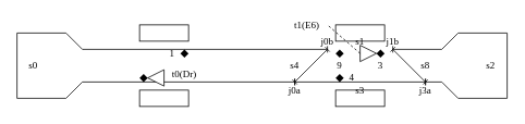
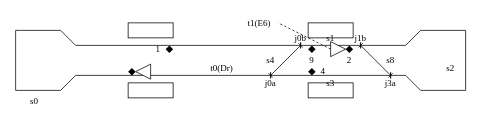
  <mxCell id="0" />
  <mxCell id="1" parent="0" />
  <mxCell id="2" value="" style="rounded=0;whiteSpace=wrap;html=1;" parent="1" vertex="1"><mxGeometry x="410" y="110" width="60" height="20" as="geometry" /></mxCell>
  <mxCell id="3" value="" style="rounded=0;whiteSpace=wrap;html=1;" parent="1" vertex="1"><mxGeometry x="410" y="30" width="60" height="20" as="geometry" /></mxCell>
  <mxCell id="4" value="" style="endArrow=baseDash;html=1;rounded=0;startArrow=baseDash;startFill=0;endFill=0;exitX=0.5;exitY=1;exitDx=0;exitDy=0;" parent="1" source="12" edge="1"><mxGeometry width="50" height="50" relative="1" as="geometry"><mxPoint x="370" y="60" as="sourcePoint" /><mxPoint x="360" y="100" as="targetPoint" /><Array as="points"><mxPoint x="100" y="60" /><mxPoint x="80" y="40" /><mxPoint x="20" y="40" /><mxPoint x="20" y="120" /><mxPoint x="80" y="120" /><mxPoint x="100" y="100" /></Array></mxGeometry></mxCell>
  <mxCell id="5" value="" style="endArrow=baseDash;html=1;rounded=0;startArrow=baseDash;startFill=0;endFill=0;entryX=0.5;entryY=0;entryDx=0;entryDy=0;" parent="1" target="13" edge="1"><mxGeometry width="50" height="50" relative="1" as="geometry"><mxPoint x="360" y="100" as="sourcePoint" /><mxPoint x="500" y="100" as="targetPoint" /></mxGeometry></mxCell>
+ <mxCell id="6" value="" style="endArrow=baseDash;html=1;rounded=0;startArrow=baseDash;startFill=0;endFill=0;exitX=0.5;exitY=1;exitDx=0;exitDy=0;entryX=0.5;entryY=1;entryDx=0;entryDy=0;" parent="1" source="12" target="14" edge="1"><mxGeometry width="50" height="50" relative="1" as="geometry"><mxPoint x="380" y="60" as="sourcePoint" /><mxPoint x="460" y="60" as="targetPoint" /></mxGeometry></mxCell>
  <mxCell id="7" value="" style="endArrow=baseDash;html=1;rounded=0;startArrow=baseDash;startFill=0;endFill=0;" parent="1" edge="1"><mxGeometry width="50" height="50" relative="1" as="geometry"><mxPoint x="360" y="100" as="sourcePoint" /><mxPoint x="400" y="60" as="targetPoint" /></mxGeometry></mxCell>
  <mxCell id="8" value="" style="endArrow=baseDash;html=1;rounded=0;startArrow=baseDash;startFill=0;endFill=0;" parent="1" edge="1"><mxGeometry width="50" height="50" relative="1" as="geometry"><mxPoint x="520" y="100" as="sourcePoint" /><mxPoint x="480" y="60" as="targetPoint" /></mxGeometry></mxCell>
  <mxCell id="9" value="" style="endArrow=baseDash;html=1;rounded=0;startArrow=baseDash;startFill=0;endFill=0;exitX=0.5;exitY=1;exitDx=0;exitDy=0;" parent="1" source="14" edge="1"><mxGeometry width="50" height="50" relative="1" as="geometry"><mxPoint x="460" y="60" as="sourcePoint" /><mxPoint x="520" y="100" as="targetPoint" /><Array as="points"><mxPoint x="540" y="60" /><mxPoint x="560" y="40" /><mxPoint x="620" y="40" /><mxPoint x="620" y="120" /><mxPoint x="560" y="120" /><mxPoint x="540" y="100" /></Array></mxGeometry></mxCell>
  <mxCell id="10" value="" style="rounded=0;whiteSpace=wrap;html=1;" parent="1" vertex="1"><mxGeometry x="170" y="30" width="60" height="20" as="geometry" /></mxCell>
  <mxCell id="11" value="j0a" style="text;html=1;strokeColor=none;fillColor=none;align=center;verticalAlign=middle;whiteSpace=wrap;rounded=0;fontFamily=Lucida Console;" parent="1" vertex="1"><mxGeometry x="340" y="100" width="40" height="20" as="geometry" /></mxCell>
  <mxCell id="12" value="j0b" style="text;html=1;strokeColor=none;fillColor=none;align=center;verticalAlign=middle;whiteSpace=wrap;rounded=0;fontFamily=Lucida Console;" parent="1" vertex="1"><mxGeometry x="380" y="40" width="40" height="20" as="geometry" /></mxCell>
  <mxCell id="13" value="j3a" style="text;html=1;strokeColor=none;fillColor=none;align=center;verticalAlign=middle;whiteSpace=wrap;rounded=0;fontFamily=Lucida Console;" parent="1" vertex="1"><mxGeometry x="500" y="100" width="40" height="20" as="geometry" /></mxCell>
  <mxCell id="14" value="j1b" style="text;html=1;strokeColor=none;fillColor=none;align=center;verticalAlign=middle;whiteSpace=wrap;rounded=0;fontFamily=Lucida Console;" parent="1" vertex="1"><mxGeometry x="460" y="40" width="40" height="20" as="geometry" /></mxCell>
- <mxCell id="15" value="s0" style="text;html=1;strokeColor=none;fillColor=none;align=center;verticalAlign=middle;whiteSpace=wrap;rounded=0;fontFamily=Lucida Console;" parent="1" vertex="1"><mxGeometry x="20" y="70" width="40" height="20" as="geometry" /></mxCell>
+ <mxCell id="15" value="s0" style="text;html=1;strokeColor=none;fillColor=none;align=center;verticalAlign=middle;whiteSpace=wrap;rounded=0;fontFamily=Lucida Console;" parent="1" vertex="1"><mxGeometry x="25" y="125" width="40" height="20" as="geometry" /></mxCell>
  <mxCell id="16" value="s1" style="text;html=1;strokeColor=none;fillColor=none;align=center;verticalAlign=middle;whiteSpace=wrap;rounded=0;fontFamily=Lucida Console;" parent="1" vertex="1"><mxGeometry x="420" y="40" width="40" height="20" as="geometry" /></mxCell>
- <mxCell id="17" value="s2" style="text;html=1;strokeColor=none;fillColor=none;align=center;verticalAlign=middle;whiteSpace=wrap;rounded=0;fontFamily=Lucida Console;" parent="1" vertex="1"><mxGeometry x="580" y="70" width="40" height="20" as="geometry" /></mxCell>
+ <mxCell id="17" value="s2" style="text;html=1;strokeColor=none;fillColor=none;align=center;verticalAlign=middle;whiteSpace=wrap;rounded=0;fontFamily=Lucida Console;" parent="1" vertex="1"><mxGeometry x="580" y="80" width="40" height="20" as="geometry" /></mxCell>
  <mxCell id="18" value="s3" style="text;html=1;strokeColor=none;fillColor=none;align=center;verticalAlign=middle;whiteSpace=wrap;rounded=0;fontFamily=Lucida Console;" parent="1" vertex="1"><mxGeometry x="420" y="100" width="40" height="20" as="geometry" /></mxCell>
  <mxCell id="19" value="s4" style="text;html=1;strokeColor=none;fillColor=none;align=center;verticalAlign=middle;whiteSpace=wrap;rounded=0;fontFamily=Lucida Console;" parent="1" vertex="1"><mxGeometry x="340" y="70" width="40" height="20" as="geometry" /></mxCell>
  <mxCell id="20" value="s8" style="text;html=1;strokeColor=none;fillColor=none;align=center;verticalAlign=middle;whiteSpace=wrap;rounded=0;fontFamily=Lucida Console;" parent="1" vertex="1"><mxGeometry x="500" y="70" width="40" height="20" as="geometry" /></mxCell>
  <mxCell id="21" value="" style="rounded=0;whiteSpace=wrap;html=1;" parent="1" vertex="1"><mxGeometry x="170" y="110" width="60" height="20" as="geometry" /></mxCell>
  <mxCell id="22" value="" style="rhombus;whiteSpace=wrap;html=1;strokeColor=none;fillColor=#000000;" parent="1" vertex="1"><mxGeometry x="170" y="90" width="10" height="10" as="geometry" /></mxCell>
  <mxCell id="23" value="" style="rhombus;whiteSpace=wrap;html=1;strokeColor=none;fillColor=#000000;" parent="1" vertex="1"><mxGeometry x="220" y="60" width="10" height="10" as="geometry" /></mxCell>
  <mxCell id="24" value="" style="rhombus;whiteSpace=wrap;html=1;strokeColor=none;fillColor=#000000;" parent="1" vertex="1"><mxGeometry x="410" y="60" width="10" height="10" as="geometry" /></mxCell>
  <mxCell id="25" value="" style="rhombus;whiteSpace=wrap;html=1;strokeColor=none;fillColor=#000000;" parent="1" vertex="1"><mxGeometry x="460" y="60" width="10" height="10" as="geometry" /></mxCell>
  <mxCell id="26" value="" style="rhombus;whiteSpace=wrap;html=1;strokeColor=none;fillColor=#000000;" parent="1" vertex="1"><mxGeometry x="410" y="90" width="10" height="10" as="geometry" /></mxCell>
  <mxCell id="27" value="1" style="text;html=1;strokeColor=none;fillColor=none;align=center;verticalAlign=middle;whiteSpace=wrap;rounded=0;fontFamily=Lucida Console;" parent="1" vertex="1"><mxGeometry x="200" y="55" width="20" height="20" as="geometry" /></mxCell>
  <mxCell id="28" value="9" style="text;html=1;strokeColor=none;fillColor=none;align=center;verticalAlign=middle;whiteSpace=wrap;rounded=0;fontFamily=Lucida Console;" parent="1" vertex="1"><mxGeometry x="405" y="70" width="20" height="20" as="geometry" /></mxCell>
- <mxCell id="29" value="3" style="text;html=1;strokeColor=none;fillColor=none;align=center;verticalAlign=middle;whiteSpace=wrap;rounded=0;fontFamily=Lucida Console;" parent="1" vertex="1"><mxGeometry x="455" y="70" width="20" height="20" as="geometry" /></mxCell>
+ <mxCell id="29" value="2" style="text;html=1;strokeColor=none;fillColor=none;align=center;verticalAlign=middle;whiteSpace=wrap;rounded=0;fontFamily=Lucida Console;" parent="1" vertex="1"><mxGeometry x="455" y="70" width="20" height="20" as="geometry" /></mxCell>
  <mxCell id="30" value="4" style="text;html=1;strokeColor=none;fillColor=none;align=center;verticalAlign=middle;whiteSpace=wrap;rounded=0;fontFamily=Lucida Console;" parent="1" vertex="1"><mxGeometry x="420" y="85" width="20" height="20" as="geometry" /></mxCell>
  <mxCell id="31" value="" style="triangle;whiteSpace=wrap;html=1;fillColor=#FFFFFF;direction=west;" vertex="1" parent="1"><mxGeometry x="180" y="85" width="20" height="20" as="geometry" /></mxCell>
- <mxCell id="32" value="t0(Dr)" style="text;html=1;strokeColor=none;fillColor=none;align=center;verticalAlign=middle;whiteSpace=wrap;rounded=0;fontFamily=Lucida Console;" vertex="1" parent="1"><mxGeometry x="200" y="80" width="50" height="20" as="geometry" /></mxCell>
+ <mxCell id="32" value="t0(Dr)" style="text;html=1;strokeColor=none;fillColor=none;align=center;verticalAlign=middle;whiteSpace=wrap;rounded=0;fontFamily=Lucida Console;" vertex="1" parent="1"><mxGeometry x="270" y="80" width="50" height="20" as="geometry" /></mxCell>
  <mxCell id="33" value="" style="triangle;whiteSpace=wrap;html=1;fillColor=#FFFFFF;direction=east;" vertex="1" parent="1"><mxGeometry x="440" y="55" width="20" height="20" as="geometry" /></mxCell>
- <mxCell id="34" value="t1(E6)" style="text;html=1;strokeColor=none;fillColor=none;align=center;verticalAlign=middle;whiteSpace=wrap;rounded=0;fontFamily=Lucida Console;" vertex="1" parent="1"><mxGeometry x="350" y="20" width="50" height="20" as="geometry" /></mxCell>
+ <mxCell id="34" value="t1(E6)" style="text;html=1;strokeColor=none;fillColor=none;align=center;verticalAlign=middle;whiteSpace=wrap;rounded=0;fontFamily=Lucida Console;" vertex="1" parent="1"><mxGeometry x="320" y="20" width="50" height="20" as="geometry" /></mxCell>
  <mxCell id="35" value="" style="endArrow=none;html=1;dashed=1;entryX=1;entryY=0.5;entryDx=0;entryDy=0;exitX=0;exitY=0.5;exitDx=0;exitDy=0;" edge="1" parent="1" source="33" target="34"><mxGeometry width="50" height="50" relative="1" as="geometry"><mxPoint x="280" y="100" as="sourcePoint" /><mxPoint x="330" y="50" as="targetPoint" /></mxGeometry></mxCell>
